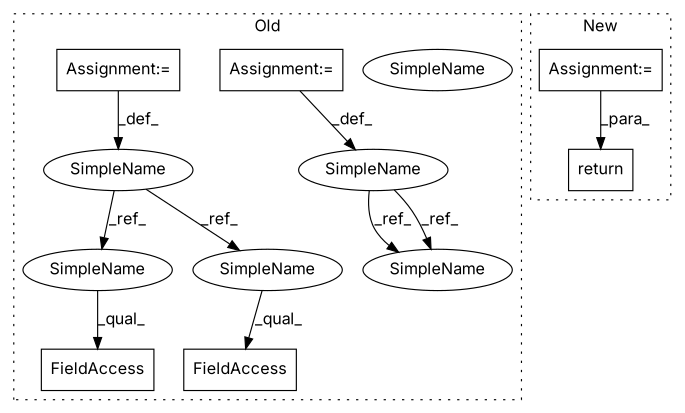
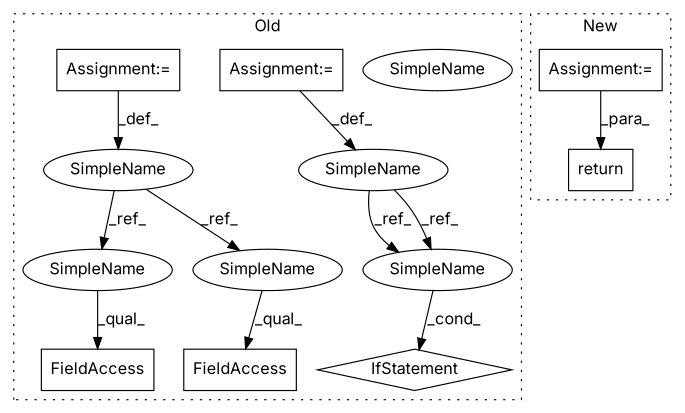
  digraph {
    fontname=Inter
    node [a=42 fontname=Inter l=12 s=12524 shape=ellipse]
    edge [fontname=Inter]
    n1 [label=SimpleName s=12296]
+   n2 [a=25 l="4,2" label=IfStatement s="12520,12536" shape=diamond]
    n3 [label=SimpleName]
    n4 [a=22 l=21 label=FieldAccess s=12603 shape=box]
    n5 [l=13 label=SimpleName s=12450]
    n6 [a=22 l=21 label=FieldAccess s=12553 shape=box]
    n7 [a=7 l=1 label="Assignment:=" s=12308 shape=box]
    n8 [a=7 l=1 label="Assignment:=" s=12408 shape=box]
    n9 [label=SimpleName]
    n10 [l=13 label=SimpleName s=12603]
    n11 [l=13 label=SimpleName s=12553]
    n12 [a=41 l=7 label=return s=12263 shape=box]
    n13 [a=7 l=1 label="Assignment:=" s=12233 shape=box]
    subgraph cluster_1 {
      label=Old
      style=dotted
      n1
+     n2
      n3
      n4
      n5
      n6
      n7
      n8
      n9
      n10
      n11
    }
    subgraph cluster_2 {
      label=New
      style=dotted
      n12
      n13
    }
    n1 -> n9 [label=_ref_]
    n1 -> n9 [label=_ref_]
    n5 -> n10 [label=_ref_]
    n5 -> n11 [label=_ref_]
    n7 -> n1 [label=_def_]
    n8 -> n5 [label=_def_]
+   n9 -> n2 [label=_cond_]
    n10 -> n4 [label=_qual_]
    n11 -> n6 [label=_qual_]
    n13 -> n12 [label=_para_]
  }
